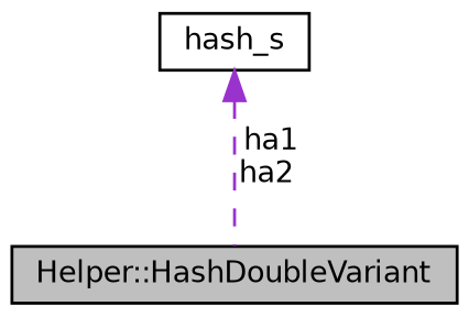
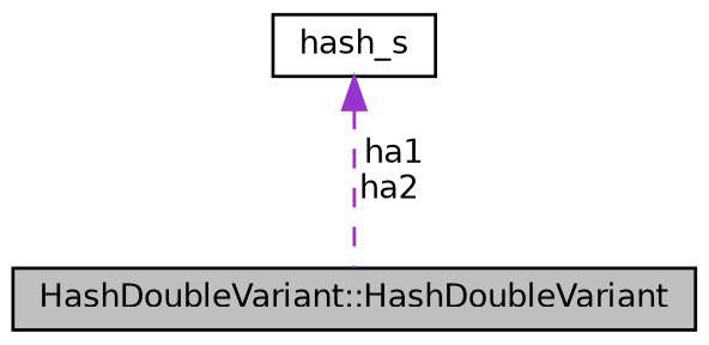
  digraph {
    node [color=black fontname=Helvetica fontsize=10 shape=record style=filled]
-   n1 [fillcolor=grey75 fontcolor=black height=0.2 label="Helper::HashDoubleVariant" width=0.4]
+   n1 [fillcolor=grey75 fontcolor=black height=0.2 label="HashDoubleVariant::HashDoubleVariant" width=0.4]
    n2 [fillcolor=white height=0.2 label=hash_s width=0.4]
    n2 -> n1 [color=darkorchid3 dir=back fontname=Helvetica fontsize=10 label=" ha1\nha2" labelfontname=Helvetica labelfontsize=10 style=dashed]
  }
